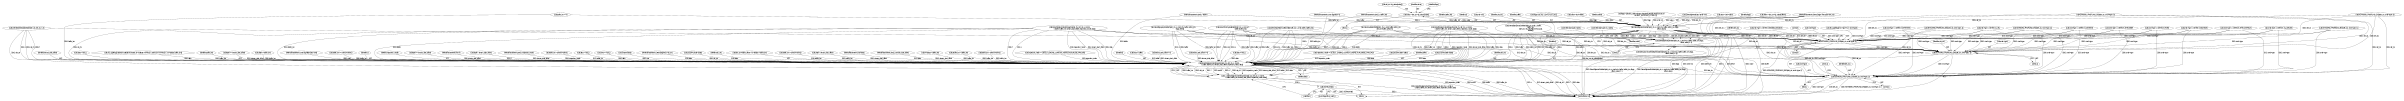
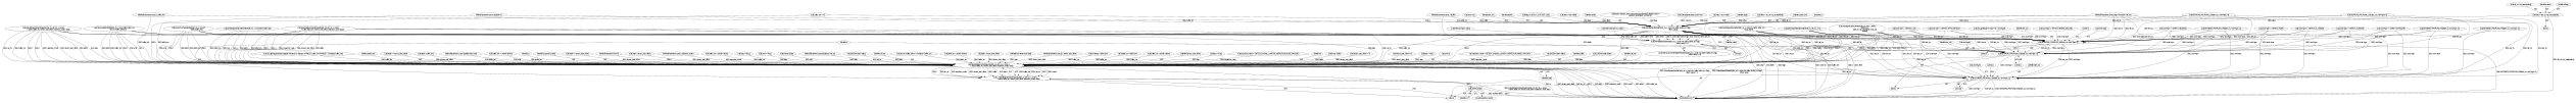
  digraph {
    fontname="Liberation Sans"
    node [fontname="Liberation Sans"]
    edge [fontname="Liberation Sans"]
    n1 [label="(Call,value = det_ctx->bj_values[value])"]
    n2 [label="(Call,DetectBytetestDoMatch(det_ctx, s, smd->ctx, buffer, buffer_len, flags,\n                                  offset, value))"]
    n3 [label="(Block,)"]
    n4 [label="(MethodReturn,int)"]
    n5 [label="(Call,DetectBytetestDoMatch(det_ctx, s, smd->ctx, buffer, buffer_len, flags,\n                                  offset, value) != 1)"]
    n6 [label="(Call,KEYWORD_PROFILING_END(det_ctx, smd->type, 0))"]
    n7 [label="(Call,KEYWORD_PROFILING_END(det_ctx, smd->type, 1))"]
    n8 [label="(Call,DetectEngineContentInspection(de_ctx, det_ctx, s, smd+1,\n                f, buffer, buffer_len, stream_start_offset, inspection_mode, data))"]
    n9 [label="(Call,KEYWORD_PROFILING_END(det_ctx, smd->type, 1))"]
    n10 [label="(Identifier,value)"]
    n11 [label="(Call,det_ctx->bj_values[value])"]
    n12 [label="(ControlStructure,if (DetectBytetestDoMatch(det_ctx, s, smd->ctx, buffer, buffer_len, flags,\n                                  offset, value) != 1))"]
    n13 [label="(Literal,1)"]
    n14 [label="(Literal,0)"]
    n15 [label="(Block,)"]
    n16 [label="(Literal,1)"]
    n17 [label="(Block,)"]
    n18 [label="(Call,r = DetectEngineContentInspection(de_ctx, det_ctx, s, smd+1,\n                f, buffer, buffer_len, stream_start_offset, inspection_mode, data))"]
    n19 [label="(Identifier,data)"]
    n20 [label="(Literal,1)"]
    n21 [label="(Call,SCReturnInt(r))"]
    n22 [label="(Identifier,r)"]
    n23 [label="(JumpTarget,final_match:)"]
    n24 [label="(MethodParameterIn,const Signature *s)"]
    n25 [label="(Call,SCLogDebug(\"absolute isdataat mismatch, id->isdataat %\"PRIu32\", buffer_len %\"PRIu32\"\", id->dataat, buffer_len))"]
    n26 [label="(Identifier,buffer_len)"]
    n27 [label="(Call,depth <= stream_start_offset)"]
    n28 [label="(MethodParameterIn,uint32_t buffer_len)"]
    n29 [label="(Identifier,r)"]
    n30 [label="(Call,smd->type == DETECT_PCRE)"]
    n31 [label="(Call,depth > buffer_len)"]
    n32 [label="(MethodParameterIn,const SigMatchData *smd)"]
    n33 [label="(Call,buffer_len == urilend->urilen1)"]
    n34 [label="(Identifier,s)"]
    n35 [label="(Call,smd->ctx)"]
    n36 [label="(Identifier,det_ctx)"]
    n37 [label="(Identifier,det_ctx)"]
    n38 [label="(Identifier,inspection_mode)"]
    n39 [label="(Call,KEYWORD_PROFILING_END(det_ctx, smd->type, 1))"]
    n40 [label="(Identifier,buffer)"]
    n41 [label="(Call,depth <= stream_start_offset)"]
    n42 [label="(MethodParameterIn,Flow *f)"]
    n43 [label="(Call,depth - stream_start_offset)"]
    n44 [label="(Identifier,value)"]
    n45 [label="(Call,flags & DETECT_BYTETEST_DCE)"]
    n46 [label="(Call,DetectPcrePayloadMatch(det_ctx, s, smd, p, f,\n                                       buffer, buffer_len))"]
    n47 [label="(MethodParameterIn,uint8_t inspection_mode)"]
    n48 [label="(Call,buffer_len < urilend->urilen1)"]
    n49 [label="(Call,buffer_len == 0)"]
    n50 [label="(Call,offset = btd->offset)"]
    n51 [label="(MethodParameterIn,DetectEngineThreadCtx *det_ctx)"]
    n52 [label="(Call,data != NULL)"]
    n53 [label="(Call,smd->type == DETECT_CONTENT)"]
    n54 [label="(Call,smd == NULL)"]
    n55 [label="(Call,smd->type == DETECT_BYTE_EXTRACT)"]
    n56 [label="(Call,(Packet *)data)"]
    n57 [label="(Call,KEYWORD_PROFILING_END(det_ctx, smd->type, 0))"]
    n58 [label="(MethodParameterIn,DetectEngineCtx *de_ctx)"]
    n59 [label="(Call,(DCERPCState *)data)"]
    n60 [label="(Identifier,offset)"]
    n61 [label="(Call,smd->type)"]
    n62 [label="(Identifier,de_ctx)"]
    n63 [label="(Call,det_ctx->buffer_offset + id->dataat > buffer_len)"]
    n64 [label="(Call,buffer_len > urilend->urilen1)"]
    n65 [label="(Call,depth - stream_start_offset)"]
    n66 [label="(MethodParameterIn,void *data)"]
    n67 [label="(Call,KEYWORD_PROFILING_END(det_ctx, smd->type, 0))"]
    n68 [label="(Call,SCLogDebug(\"sm->type %u\", smd->type))"]
    n69 [label="(MethodParameterIn,uint32_t stream_start_offset)"]
    n70 [label="(Call,flags |= ((dcerpc_state->dcerpc.dcerpchdr.packed_drep[0] & 0x10) ?\n                      DETECT_BYTETEST_LITTLE: 0))"]
    n71 [label="(Call,smd->type)"]
    n72 [label="(Identifier,det_ctx)"]
    n73 [label="(Identifier,flags)"]
    n74 [label="(Call,smd->type == DETECT_BYTEJUMP)"]
-   n75 [label="(Call,smd->type == DETECT_BYTETEST)"]
    n76 [label="(Call,id->dataat < buffer_len)"]
    n77 [label="(Call,DetectByteExtractDoMatch(det_ctx, smd, s, buffer,\n                                     buffer_len,\n                                     &det_ctx->bj_values[bed->local_id],\n                                     endian))"]
    n78 [label="(Call,sbuffer_len > buffer_len)"]
    n79 [label="(Call,buffer_len > urilend->urilen1)"]
    n80 [label="(Call,smd->type == DETECT_ISDATAAT)"]
    n81 [label="(Call,(DetectBytetestData *)smd->ctx)"]
    n82 [label="(Call,value = btd->value)"]
    n83 [label="(Identifier,stream_start_offset)"]
    n84 [label="(Call,smd->type == DETECT_LUA)"]
    n85 [label="(Call,DetectBytejumpDoMatch(det_ctx, s, smd->ctx, buffer, buffer_len,\n                                  flags, offset))"]
    n86 [label="(Identifier,flags)"]
    n87 [label="(Call,data != NULL)"]
    n88 [label="(Literal,1)"]
    n89 [label="(Call,inspection_mode == DETECT_ENGINE_CONTENT_INSPECTION_MODE_PAYLOAD)"]
    n90 [label="(Call,smd->type == DETECT_BASE64_DECODE)"]
    n91 [label="(Call,DetectBase64DataDoMatch(de_ctx, det_ctx, s, f))"]
    n92 [label="(Call,smd->type == DETECT_AL_URILEN)"]
    n93 [label="(Identifier,f)"]
    n94 [label="(Call,found - buffer)"]
    n95 [label="(Call,stream_start_offset != 0)"]
    n96 [label="(Call,offset = det_ctx->bj_values[offset])"]
    n97 [label="(Literal,0)"]
    n98 [label="(Call,DetectBase64DecodeDoMatch(det_ctx, s, smd, buffer, buffer_len))"]
    n99 [label="(Call,stream_start_offset != 0)"]
    n100 [label="(Call,data != NULL)"]
    n101 [label="(Call,DetectEngineContentInspection(de_ctx, det_ctx, s, smd+1,\n                        f, buffer, buffer_len, stream_start_offset, inspection_mode, data))"]
    n102 [label="(Identifier,buffer_len)"]
+   n103 [label="(Call,smd+1)"]
    n104 [label="(Call,inspection_mode == DETECT_ENGINE_CONTENT_INSPECTION_MODE_PAYLOAD)"]
    n105 [label="(ControlStructure,goto no_match;)"]
    n106 [label="(Identifier,det_ctx)"]
    n107 [label="(Identifier,s)"]
    n108 [label="(Call,(DCERPCState *)data)"]
    n109 [label="(Identifier,buffer)"]
    n110 [label="(Call,(DCERPCState *)data)"]
    n111 [label="(Call,DetectLuaMatchBuffer(det_ctx, s, smd, buffer, buffer_len,\n                    det_ctx->buffer_offset, f))"]
    n112 [label="(ControlStructure,goto match;)"]
    n113 [label="(Call,KEYWORD_PROFILING_END(det_ctx, smd->type, 1))"]
    n114 [label="(Call,smd->type)"]
    n115 [label="(Call,DetectEngineContentInspection(de_ctx, det_ctx, s, smd+1,\n                    f, buffer, buffer_len, stream_start_offset, inspection_mode, data))"]
    n116 [label="(Call,KEYWORD_PROFILING_END(det_ctx, smd->type, 1))"]
    n117 [label="(Identifier,det_ctx)"]
    n118 [label="(MethodParameterIn,uint8_t *buffer)"]
    n1 -> n2 [label="DDG: value"]
    n1 -> n3 [label="AST: "]
-   n4 -> n1 [label="DDG: det_ctx->bj_values[value]"]
+   n1 -> n4 [label="DDG: det_ctx->bj_values[value]"]
    n2 -> n4 [label="DDG: flags"]
    n2 -> n4 [label="DDG: smd->ctx"]
    n2 -> n4 [label="DDG: buffer_len"]
    n2 -> n4 [label="DDG: s"]
    n2 -> n4 [label="DDG: offset"]
    n2 -> n4 [label="DDG: value"]
    n2 -> n4 [label="DDG: buffer"]
    n2 -> n5 [label="AST: "]
    n2 -> n5 [label="DDG: offset"]
    n2 -> n5 [label="DDG: s"]
    n2 -> n5 [label="DDG: value"]
    n2 -> n5 [label="DDG: flags"]
    n2 -> n5 [label="DDG: smd->ctx"]
    n2 -> n5 [label="DDG: det_ctx"]
    n2 -> n5 [label="DDG: buffer_len"]
    n2 -> n5 [label="DDG: buffer"]
    n2 -> n6 [label="DDG: det_ctx"]
    n2 -> n7 [label="DDG: det_ctx"]
    n2 -> n8 [label="DDG: buffer_len"]
    n2 -> n8 [label="DDG: s"]
    n2 -> n8 [label="DDG: buffer"]
    n2 -> n9 [label="DDG: det_ctx"]
    n2 -> n10 [label="CFG: "]
    n5 -> n4 [label="DDG: DetectBytetestDoMatch(det_ctx, s, smd->ctx, buffer, buffer_len, flags,\n                                  offset, value) != 1"]
    n5 -> n4 [label="DDG: DetectBytetestDoMatch(det_ctx, s, smd->ctx, buffer, buffer_len, flags,\n                                  offset, value)"]
    n5 -> n12 [label="AST: "]
    n5 -> n13 [label="CFG: "]
    n6 -> n4 [label="DDG: KEYWORD_PROFILING_END(det_ctx, smd->type, 0)"]
    n6 -> n7 [label="DDG: det_ctx"]
    n6 -> n7 [label="DDG: smd->type"]
    n6 -> n9 [label="DDG: det_ctx"]
    n6 -> n9 [label="DDG: smd->type"]
    n6 -> n14 [label="CFG: "]
    n6 -> n15 [label="AST: "]
    n7 -> n8 [label="DDG: det_ctx"]
    n7 -> n9 [label="DDG: smd->type"]
    n7 -> n16 [label="CFG: "]
    n7 -> n17 [label="AST: "]
    n8 -> n4 [label="DDG: s"]
    n8 -> n4 [label="DDG: stream_start_offset"]
    n8 -> n4 [label="DDG: de_ctx"]
    n8 -> n4 [label="DDG: f"]
    n8 -> n4 [label="DDG: data"]
    n8 -> n4 [label="DDG: inspection_mode"]
    n8 -> n4 [label="DDG: smd+1"]
    n8 -> n4 [label="DDG: buffer"]
    n8 -> n4 [label="DDG: buffer_len"]
    n8 -> n9 [label="DDG: det_ctx"]
    n8 -> n18 [label="AST: "]
    n8 -> n18 [label="DDG: buffer_len"]
    n8 -> n18 [label="DDG: det_ctx"]
    n8 -> n18 [label="DDG: f"]
    n8 -> n18 [label="DDG: smd+1"]
    n8 -> n18 [label="DDG: s"]
    n8 -> n18 [label="DDG: de_ctx"]
    n8 -> n18 [label="DDG: inspection_mode"]
    n8 -> n18 [label="DDG: stream_start_offset"]
    n8 -> n18 [label="DDG: buffer"]
    n8 -> n18 [label="DDG: data"]
    n8 -> n19 [label="CFG: "]
    n9 -> n4 [label="DDG: det_ctx"]
    n9 -> n4 [label="DDG: KEYWORD_PROFILING_END(det_ctx, smd->type, 1)"]
    n9 -> n4 [label="DDG: smd->type"]
    n9 -> n15 [label="AST: "]
    n9 -> n20 [label="CFG: "]
    n10 -> n2 [label="AST: "]
    n11 -> n1 [label="AST: "]
    n13 -> n2 [label="CFG: "]
    n13 -> n5 [label="AST: "]
    n14 -> n6 [label="AST: "]
    n16 -> n7 [label="AST: "]
    n18 -> n4 [label="DDG: DetectEngineContentInspection(de_ctx, det_ctx, s, smd+1,\n                f, buffer, buffer_len, stream_start_offset, inspection_mode, data)"]
    n18 -> n8 [label="CFG: "]
    n18 -> n17 [label="AST: "]
    n18 -> n21 [label="DDG: r"]
    n19 -> n8 [label="AST: "]
    n20 -> n9 [label="AST: "]
    n21 -> n4 [label="DDG: SCReturnInt(r)"]
    n21 -> n4 [label="DDG: r"]
    n21 -> n17 [label="AST: "]
    n21 -> n22 [label="CFG: "]
    n21 -> n23 [label="CFG: "]
    n22 -> n18 [label="CFG: "]
    n22 -> n21 [label="AST: "]
    n24 -> n2 [label="DDG: s"]
    n24 -> n8 [label="DDG: s"]
    n25 -> n8 [label="DDG: buffer_len"]
    n26 -> n8 [label="AST: "]
    n27 -> n8 [label="DDG: stream_start_offset"]
    n28 -> n2 [label="DDG: buffer_len"]
    n28 -> n8 [label="DDG: buffer_len"]
    n29 -> n7 [label="CFG: "]
    n29 -> n18 [label="AST: "]
    n30 -> n6 [label="DDG: smd->type"]
    n30 -> n7 [label="DDG: smd->type"]
    n30 -> n9 [label="DDG: smd->type"]
    n31 -> n8 [label="DDG: buffer_len"]
    n32 -> n8 [label="DDG: smd"]
    n33 -> n8 [label="DDG: buffer_len"]
    n34 -> n8 [label="AST: "]
    n35 -> n2 [label="AST: "]
    n36 -> n2 [label="AST: "]
    n37 -> n7 [label="AST: "]
    n38 -> n8 [label="AST: "]
    n39 -> n6 [label="DDG: smd->type"]
    n39 -> n7 [label="DDG: smd->type"]
    n39 -> n9 [label="DDG: smd->type"]
    n40 -> n2 [label="AST: "]
    n41 -> n8 [label="DDG: stream_start_offset"]
    n42 -> n8 [label="DDG: f"]
    n43 -> n8 [label="DDG: stream_start_offset"]
    n44 -> n1 [label="AST: "]
    n45 -> n2 [label="DDG: flags"]
    n46 -> n6 [label="DDG: det_ctx"]
    n46 -> n7 [label="DDG: det_ctx"]
    n46 -> n8 [label="DDG: buffer_len"]
    n46 -> n8 [label="DDG: f"]
    n46 -> n8 [label="DDG: smd"]
    n46 -> n8 [label="DDG: s"]
    n46 -> n8 [label="DDG: buffer"]
    n46 -> n9 [label="DDG: det_ctx"]
    n47 -> n8 [label="DDG: inspection_mode"]
    n48 -> n8 [label="DDG: buffer_len"]
    n49 -> n2 [label="DDG: buffer_len"]
    n49 -> n8 [label="DDG: buffer_len"]
    n50 -> n2 [label="DDG: offset"]
    n51 -> n2 [label="DDG: det_ctx"]
    n51 -> n6 [label="DDG: det_ctx"]
    n51 -> n7 [label="DDG: det_ctx"]
    n51 -> n8 [label="DDG: det_ctx"]
    n51 -> n9 [label="DDG: det_ctx"]
    n52 -> n8 [label="DDG: data"]
    n53 -> n6 [label="DDG: smd->type"]
    n53 -> n7 [label="DDG: smd->type"]
    n53 -> n9 [label="DDG: smd->type"]
    n54 -> n8 [label="DDG: smd"]
    n55 -> n6 [label="DDG: smd->type"]
    n55 -> n7 [label="DDG: smd->type"]
    n55 -> n9 [label="DDG: smd->type"]
    n56 -> n8 [label="DDG: data"]
    n57 -> n2 [label="DDG: det_ctx"]
    n57 -> n6 [label="DDG: det_ctx"]
    n57 -> n7 [label="DDG: det_ctx"]
    n57 -> n9 [label="DDG: det_ctx"]
    n58 -> n8 [label="DDG: de_ctx"]
    n59 -> n8 [label="DDG: data"]
    n60 -> n2 [label="AST: "]
    n61 -> n7 [label="AST: "]
    n62 -> n8 [label="AST: "]
    n63 -> n8 [label="DDG: buffer_len"]
    n64 -> n8 [label="DDG: buffer_len"]
    n65 -> n8 [label="DDG: stream_start_offset"]
    n66 -> n8 [label="DDG: data"]
    n67 -> n2 [label="DDG: det_ctx"]
    n67 -> n6 [label="DDG: det_ctx"]
    n67 -> n7 [label="DDG: det_ctx"]
    n67 -> n9 [label="DDG: det_ctx"]
    n68 -> n6 [label="DDG: smd->type"]
    n69 -> n8 [label="DDG: stream_start_offset"]
    n70 -> n2 [label="DDG: flags"]
    n71 -> n9 [label="AST: "]
    n72 -> n6 [label="AST: "]
    n73 -> n1 [label="CFG: "]
    n74 -> n6 [label="DDG: smd->type"]
    n74 -> n7 [label="DDG: smd->type"]
    n74 -> n9 [label="DDG: smd->type"]
-   n75 -> n6 [label="DDG: smd->type"]
-   n75 -> n7 [label="DDG: smd->type"]
-   n75 -> n9 [label="DDG: smd->type"]
    n76 -> n8 [label="DDG: buffer_len"]
    n77 -> n6 [label="DDG: det_ctx"]
    n77 -> n7 [label="DDG: det_ctx"]
    n77 -> n8 [label="DDG: buffer_len"]
    n77 -> n8 [label="DDG: smd"]
    n77 -> n8 [label="DDG: s"]
    n77 -> n8 [label="DDG: buffer"]
    n77 -> n9 [label="DDG: det_ctx"]
    n78 -> n8 [label="DDG: buffer_len"]
    n79 -> n8 [label="DDG: buffer_len"]
    n80 -> n6 [label="DDG: smd->type"]
    n80 -> n7 [label="DDG: smd->type"]
    n80 -> n9 [label="DDG: smd->type"]
    n81 -> n2 [label="DDG: smd->ctx"]
    n82 -> n2 [label="DDG: value"]
    n83 -> n8 [label="AST: "]
    n84 -> n6 [label="DDG: smd->type"]
    n84 -> n7 [label="DDG: smd->type"]
    n84 -> n9 [label="DDG: smd->type"]
    n85 -> n6 [label="DDG: det_ctx"]
    n85 -> n7 [label="DDG: det_ctx"]
    n85 -> n8 [label="DDG: buffer_len"]
    n85 -> n8 [label="DDG: s"]
    n85 -> n8 [label="DDG: buffer"]
    n85 -> n9 [label="DDG: det_ctx"]
    n86 -> n2 [label="AST: "]
    n87 -> n8 [label="DDG: data"]
    n88 -> n9 [label="CFG: "]
    n89 -> n8 [label="DDG: inspection_mode"]
    n90 -> n6 [label="DDG: smd->type"]
    n91 -> n6 [label="DDG: det_ctx"]
    n91 -> n8 [label="DDG: de_ctx"]
    n91 -> n8 [label="DDG: f"]
    n91 -> n8 [label="DDG: s"]
    n91 -> n9 [label="DDG: det_ctx"]
    n92 -> n6 [label="DDG: smd->type"]
    n92 -> n7 [label="DDG: smd->type"]
    n92 -> n9 [label="DDG: smd->type"]
    n93 -> n8 [label="AST: "]
    n94 -> n8 [label="DDG: buffer"]
    n95 -> n8 [label="DDG: stream_start_offset"]
    n96 -> n2 [label="DDG: offset"]
    n97 -> n6 [label="CFG: "]
    n98 -> n6 [label="DDG: det_ctx"]
    n98 -> n8 [label="DDG: buffer_len"]
    n98 -> n8 [label="DDG: smd"]
    n98 -> n8 [label="DDG: s"]
    n98 -> n8 [label="DDG: buffer"]
    n99 -> n8 [label="DDG: stream_start_offset"]
    n100 -> n8 [label="DDG: data"]
    n101 -> n6 [label="DDG: det_ctx"]
    n101 -> n7 [label="DDG: det_ctx"]
    n101 -> n8 [label="DDG: de_ctx"]
    n101 -> n8 [label="DDG: buffer_len"]
    n101 -> n8 [label="DDG: f"]
    n101 -> n8 [label="DDG: s"]
    n101 -> n8 [label="DDG: inspection_mode"]
    n101 -> n8 [label="DDG: stream_start_offset"]
    n101 -> n8 [label="DDG: buffer"]
    n101 -> n8 [label="DDG: data"]
    n101 -> n9 [label="DDG: det_ctx"]
    n102 -> n2 [label="AST: "]
+   n103 -> n8 [label="AST: "]
    n104 -> n8 [label="DDG: inspection_mode"]
    n105 -> n5 [label="CFG: "]
    n106 -> n9 [label="AST: "]
    n107 -> n2 [label="AST: "]
    n108 -> n8 [label="DDG: data"]
    n109 -> n8 [label="AST: "]
    n110 -> n8 [label="DDG: data"]
    n111 -> n6 [label="DDG: det_ctx"]
    n111 -> n7 [label="DDG: det_ctx"]
    n111 -> n8 [label="DDG: buffer_len"]
    n111 -> n8 [label="DDG: f"]
    n111 -> n8 [label="DDG: smd"]
    n111 -> n8 [label="DDG: s"]
    n111 -> n8 [label="DDG: buffer"]
    n111 -> n9 [label="DDG: det_ctx"]
    n112 -> n5 [label="CFG: "]
    n113 -> n6 [label="DDG: smd->type"]
    n113 -> n7 [label="DDG: smd->type"]
    n113 -> n9 [label="DDG: smd->type"]
    n114 -> n6 [label="AST: "]
    n115 -> n6 [label="DDG: det_ctx"]
    n115 -> n8 [label="DDG: de_ctx"]
    n115 -> n8 [label="DDG: buffer_len"]
    n115 -> n8 [label="DDG: f"]
    n115 -> n8 [label="DDG: s"]
    n115 -> n8 [label="DDG: inspection_mode"]
    n115 -> n8 [label="DDG: stream_start_offset"]
    n115 -> n8 [label="DDG: buffer"]
    n115 -> n8 [label="DDG: data"]
    n116 -> n6 [label="DDG: smd->type"]
    n116 -> n9 [label="DDG: smd->type"]
    n117 -> n8 [label="AST: "]
    n118 -> n2 [label="DDG: buffer"]
    n118 -> n8 [label="DDG: buffer"]
  }
